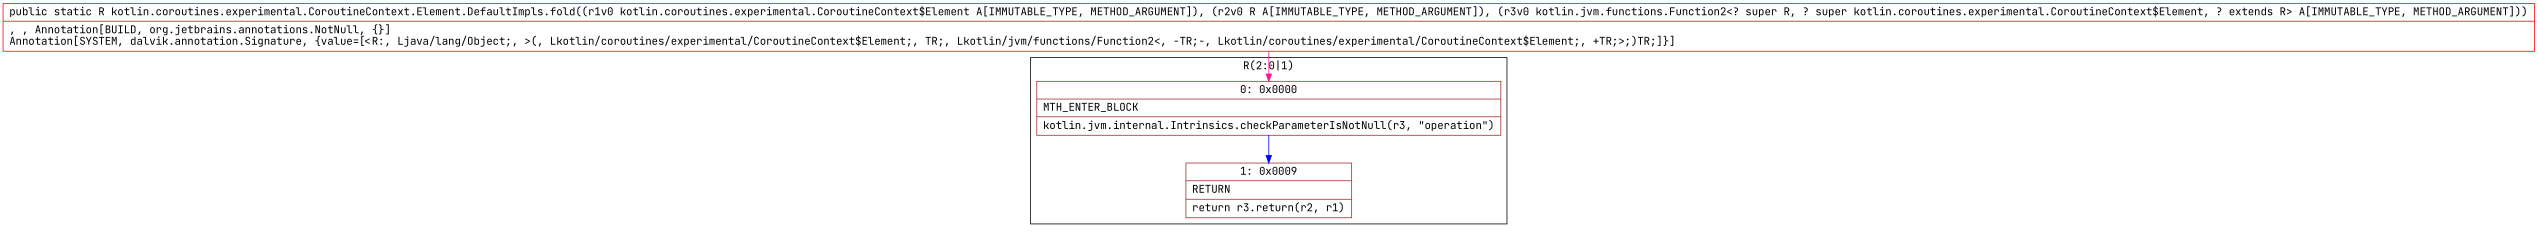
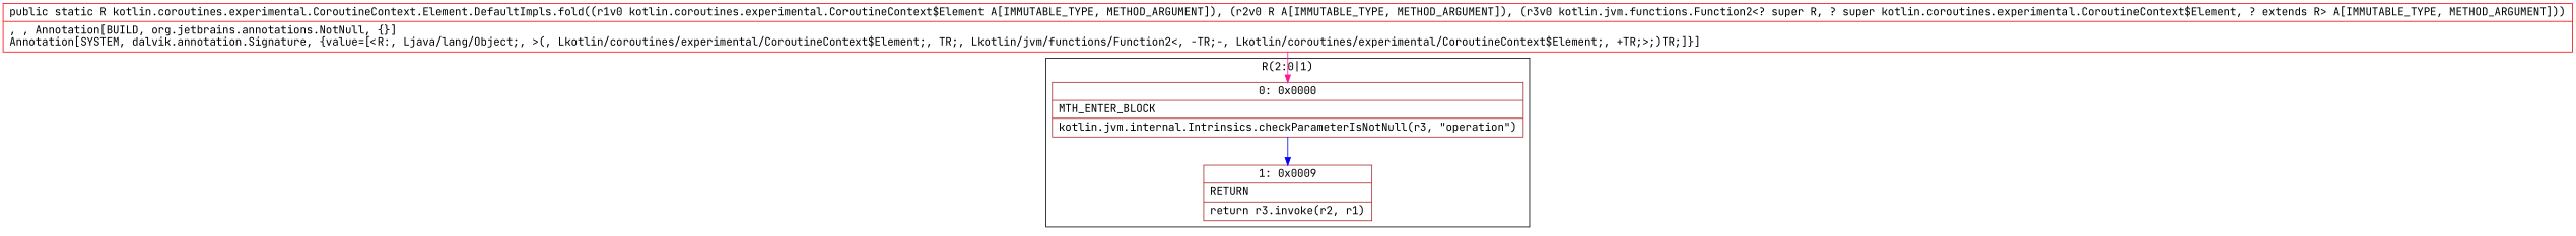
  digraph {
    fontname="JetBrains Mono"
    node [color=brown shape=record fontname="JetBrains Mono"]
    edge [fontname="JetBrains Mono"]
    n1 [label="{0\:\ 0x0000|MTH_ENTER_BLOCK\l|kotlin.jvm.internal.Intrinsics.checkParameterIsNotNull(r3, \"operation\")\l}"]
-   n2 [label="{1\:\ 0x0009|RETURN\l|return r3.return(r2, r1)\l}"]
+   n2 [label="{1\:\ 0x0009|RETURN\l|return r3.invoke(r2, r1)\l}"]
    n3 [label="{public static R kotlin.coroutines.experimental.CoroutineContext.Element.DefaultImpls.fold((r1v0 kotlin.coroutines.experimental.CoroutineContext$Element A[IMMUTABLE_TYPE, METHOD_ARGUMENT]), (r2v0 R A[IMMUTABLE_TYPE, METHOD_ARGUMENT]), (r3v0 kotlin.jvm.functions.Function2\<? super R, ? super kotlin.coroutines.experimental.CoroutineContext$Element, ? extends R\> A[IMMUTABLE_TYPE, METHOD_ARGUMENT]))  | , , Annotation[BUILD, org.jetbrains.annotations.NotNull, \{\}]\lAnnotation[SYSTEM, dalvik.annotation.Signature, \{value=[\<R:, Ljava\/lang\/Object;, \>(, Lkotlin\/coroutines\/experimental\/CoroutineContext$Element;, TR;, Lkotlin\/jvm\/functions\/Function2\<, \-TR;\-, Lkotlin\/coroutines\/experimental\/CoroutineContext$Element;, +TR;\>;)TR;]\}]\l}" color=red]
    subgraph cluster_1 {
      label="R(2:0|1)"
      n1
      n2
    }
    n1 -> n2 [color=blue]
    n3 -> n1 [color=deeppink]
  }
